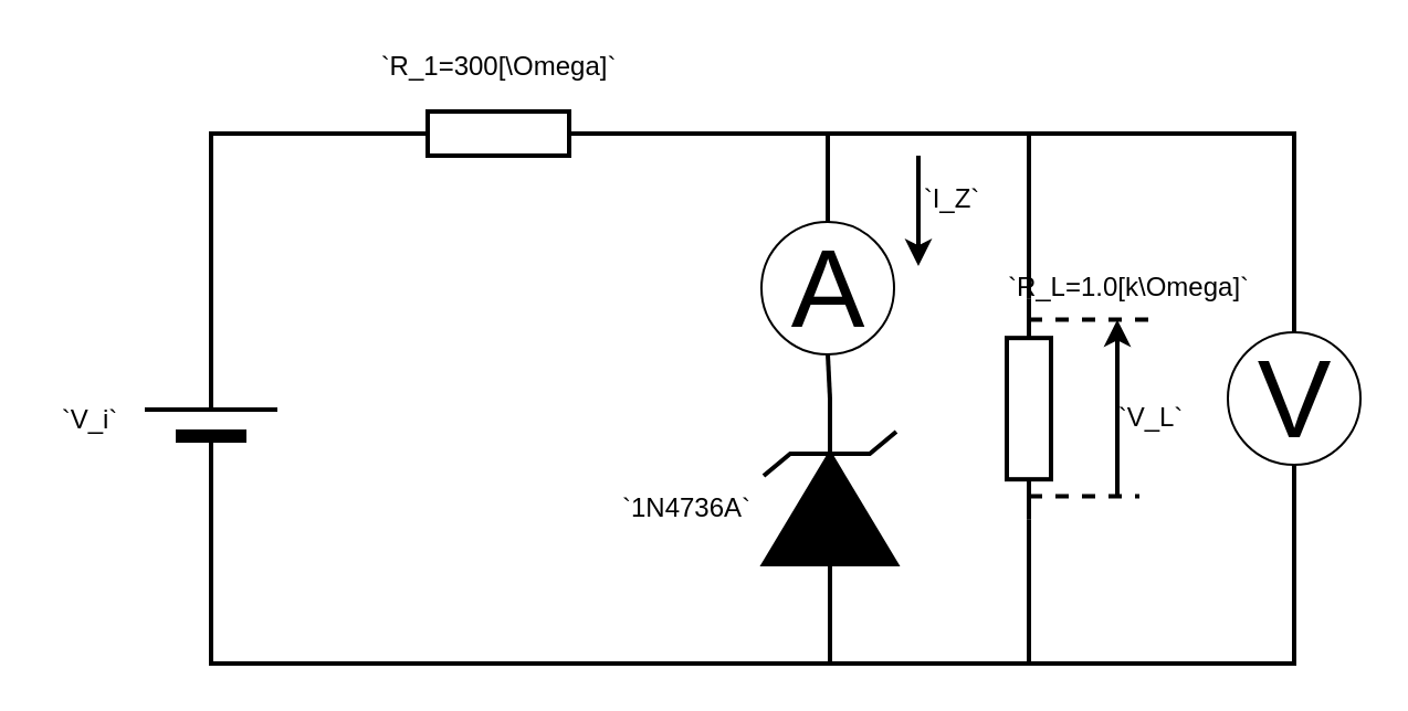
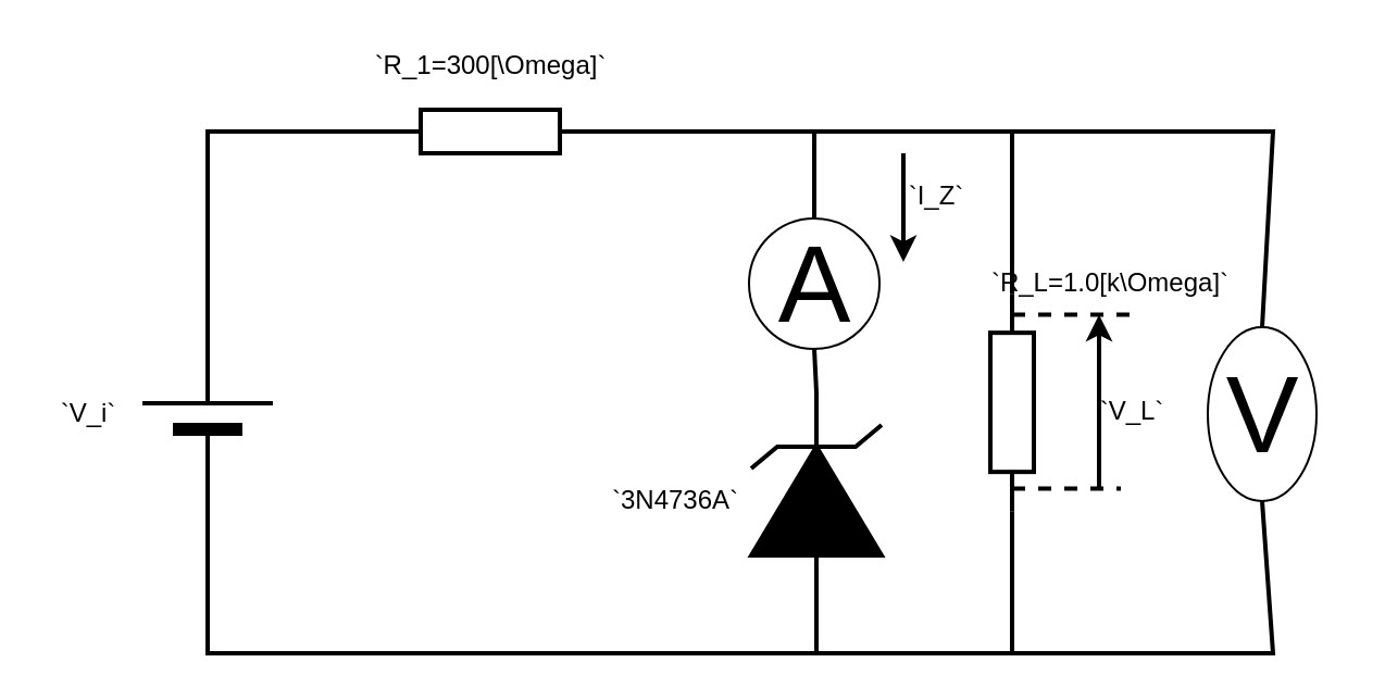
  <mxCell id="0" />
  <mxCell id="1" parent="0" />
  <mxCell id="2" value="A" style="verticalLabelPosition=middle;shadow=0;dashed=0;align=center;html=1;verticalAlign=middle;strokeWidth=1;shape=ellipse;aspect=fixed;fontSize=50;" parent="1" vertex="1"><mxGeometry x="344" y="100" width="60" height="60" as="geometry" /></mxCell>
  <mxCell id="3" value="" style="verticalLabelPosition=bottom;shadow=0;dashed=0;align=center;fillColor=#000000;html=1;verticalAlign=top;strokeWidth=2;shape=mxgraph.electrical.miscellaneous.monocell_battery;rotation=-90;" parent="1" vertex="1"><mxGeometry x="45" y="160" width="100" height="60" as="geometry" /></mxCell>
  <mxCell id="4" value="" style="endArrow=none;html=1;exitX=0;exitY=0.5;exitDx=0;exitDy=0;exitPerimeter=0;strokeWidth=2;rounded=0;" parent="1" source="3" edge="1"><mxGeometry width="50" height="50" relative="1" as="geometry"><mxPoint x="205" y="230" as="sourcePoint" /><mxPoint x="375" y="300" as="targetPoint" /><Array as="points"><mxPoint x="95" y="300" /></Array></mxGeometry></mxCell>
  <mxCell id="5" value="" style="pointerEvents=1;verticalLabelPosition=bottom;shadow=0;dashed=0;align=center;html=1;verticalAlign=top;shape=mxgraph.electrical.resistors.resistor_1;rotation=0;strokeWidth=2;" parent="1" vertex="1"><mxGeometry x="175" y="50" width="100" height="20" as="geometry" /></mxCell>
  <mxCell id="6" value="" style="endArrow=none;html=1;rounded=0;strokeWidth=2;exitX=1;exitY=0.5;exitDx=0;exitDy=0;exitPerimeter=0;entryX=0;entryY=0.5;entryDx=0;entryDy=0;entryPerimeter=0;" parent="1" source="3" target="5" edge="1"><mxGeometry width="50" height="50" relative="1" as="geometry"><mxPoint x="305" y="180" as="sourcePoint" /><mxPoint x="135" y="60" as="targetPoint" /><Array as="points"><mxPoint x="95" y="60" /></Array></mxGeometry></mxCell>
  <mxCell id="7" value="" style="endArrow=none;html=1;rounded=0;strokeWidth=2;entryX=1;entryY=0.5;entryDx=0;entryDy=0;exitX=0;exitY=0.5;exitDx=0;exitDy=0;exitPerimeter=0;entryPerimeter=0;" parent="1" source="25" target="17" edge="1"><mxGeometry width="50" height="50" relative="1" as="geometry"><mxPoint x="374" y="197" as="sourcePoint" /><mxPoint x="495" y="250" as="targetPoint" /><Array as="points"><mxPoint x="375" y="300" /><mxPoint x="465" y="300" /></Array></mxGeometry></mxCell>
  <mxCell id="8" value="" style="endArrow=none;html=1;rounded=0;strokeWidth=2;entryX=0.5;entryY=0;entryDx=0;entryDy=0;exitX=1;exitY=0.5;exitDx=0;exitDy=0;exitPerimeter=0;" parent="1" source="5" target="2" edge="1"><mxGeometry width="50" height="50" relative="1" as="geometry"><mxPoint x="335" y="60" as="sourcePoint" /><mxPoint x="495" y="60" as="targetPoint" /><Array as="points"><mxPoint x="374" y="60" /></Array></mxGeometry></mxCell>
  <mxCell id="9" value="" style="endArrow=none;html=1;rounded=0;strokeWidth=2;entryX=0;entryY=0.5;entryDx=0;entryDy=0;entryPerimeter=0;" parent="1" target="17" edge="1"><mxGeometry width="50" height="50" relative="1" as="geometry"><mxPoint x="375" y="60" as="sourcePoint" /><mxPoint x="495" y="100" as="targetPoint" /><Array as="points"><mxPoint x="465" y="60" /></Array></mxGeometry></mxCell>
  <mxCell id="10" value="`R_1=300[\Omega]`" style="text;html=1;align=center;verticalAlign=middle;resizable=0;points=[];autosize=1;strokeColor=none;fillColor=none;" parent="1" vertex="1"><mxGeometry x="165" y="20" width="120" height="20" as="geometry" /></mxCell>
  <mxCell id="11" value="`I_Z`" style="text;html=1;align=center;verticalAlign=middle;resizable=0;points=[];autosize=1;strokeColor=none;fillColor=none;" parent="1" vertex="1"><mxGeometry x="409.5" y="80" width="40" height="20" as="geometry" /></mxCell>
  <mxCell id="12" value="`V_L`" style="text;html=1;align=center;verticalAlign=middle;resizable=0;points=[];autosize=1;strokeColor=none;fillColor=none;spacingLeft=0;" parent="1" vertex="1"><mxGeometry x="500" y="179.29" width="40" height="20" as="geometry" /></mxCell>
  <mxCell id="13" value="" style="endArrow=classic;html=1;rounded=0;strokeWidth=2;" parent="1" edge="1"><mxGeometry width="50" height="50" relative="1" as="geometry"><mxPoint x="415" y="70" as="sourcePoint" /><mxPoint x="415" y="120" as="targetPoint" /></mxGeometry></mxCell>
  <mxCell id="14" value="" style="endArrow=classic;html=1;rounded=0;strokeWidth=2;spacingLeft=0;" parent="1" edge="1"><mxGeometry width="50" height="50" relative="1" as="geometry"><mxPoint x="505" y="224.29" as="sourcePoint" /><mxPoint x="505" y="144.29" as="targetPoint" /></mxGeometry></mxCell>
- <mxCell id="15" value="`1N4736A`" style="text;html=1;align=center;verticalAlign=middle;resizable=0;points=[];autosize=1;strokeColor=none;fillColor=none;" parent="1" vertex="1"><mxGeometry x="275" y="220" width="70" height="20" as="geometry" /></mxCell>
+ <mxCell id="15" value="`3N4736A`" style="text;html=1;align=center;verticalAlign=middle;resizable=0;points=[];autosize=1;strokeColor=none;fillColor=none;" parent="1" vertex="1"><mxGeometry x="275" y="220" width="70" height="20" as="geometry" /></mxCell>
  <mxCell id="16" value="`V_i`" style="text;html=1;align=center;verticalAlign=middle;resizable=0;points=[];autosize=1;strokeColor=none;fillColor=none;" parent="1" vertex="1"><mxGeometry x="20" y="180" width="40" height="20" as="geometry" /></mxCell>
  <mxCell id="17" value="" style="pointerEvents=1;verticalLabelPosition=bottom;shadow=0;dashed=0;align=center;html=1;verticalAlign=top;shape=mxgraph.electrical.resistors.resistor_1;strokeWidth=2;rotation=90;" parent="1" vertex="1"><mxGeometry x="415" y="174.58" width="100" height="20" as="geometry" /></mxCell>
- <mxCell id="18" value="V" style="verticalLabelPosition=middle;shadow=0;dashed=0;align=center;html=1;verticalAlign=middle;strokeWidth=1;shape=ellipse;aspect=fixed;fontSize=50;" parent="1" vertex="1"><mxGeometry x="555" y="150" width="60" height="60" as="geometry" /></mxCell>
+ <mxCell id="18" value="V" style="verticalLabelPosition=middle;shadow=0;dashed=0;align=center;html=1;verticalAlign=middle;strokeWidth=1;shape=ellipse;aspect=fixed;fontSize=50;" parent="1" vertex="1"><mxGeometry x="555" y="150" width="50" height="80" as="geometry" /></mxCell>
  <mxCell id="19" value="" style="endArrow=none;html=1;rounded=0;strokeWidth=2;entryX=0.5;entryY=0;entryDx=0;entryDy=0;" parent="1" target="18" edge="1"><mxGeometry width="50" height="50" relative="1" as="geometry"><mxPoint x="465" y="60" as="sourcePoint" /><mxPoint x="585" y="190" as="targetPoint" /><Array as="points"><mxPoint x="585" y="60" /></Array></mxGeometry></mxCell>
  <mxCell id="20" value="" style="endArrow=none;html=1;rounded=0;strokeWidth=2;entryX=0.5;entryY=1;entryDx=0;entryDy=0;" parent="1" target="18" edge="1"><mxGeometry width="50" height="50" relative="1" as="geometry"><mxPoint x="465" y="300" as="sourcePoint" /><mxPoint x="605" y="160" as="targetPoint" /><Array as="points"><mxPoint x="585" y="300" /></Array></mxGeometry></mxCell>
  <mxCell id="21" value="`R_L=1.0[k\Omega]`" style="text;html=1;align=center;verticalAlign=middle;resizable=0;points=[];autosize=1;strokeColor=none;fillColor=none;" parent="1" vertex="1"><mxGeometry x="449.5" y="120" width="120" height="20" as="geometry" /></mxCell>
  <mxCell id="22" value="" style="endArrow=none;dashed=1;html=1;rounded=0;strokeWidth=2;spacingLeft=0;" parent="1" edge="1"><mxGeometry width="50" height="50" relative="1" as="geometry"><mxPoint x="465" y="144.29" as="sourcePoint" /><mxPoint x="525" y="144.29" as="targetPoint" /></mxGeometry></mxCell>
  <mxCell id="23" value="" style="endArrow=none;dashed=1;html=1;rounded=0;strokeWidth=2;spacingLeft=0;" parent="1" edge="1"><mxGeometry width="50" height="50" relative="1" as="geometry"><mxPoint x="465" y="224.29" as="sourcePoint" /><mxPoint x="515" y="224.29" as="targetPoint" /></mxGeometry></mxCell>
  <mxCell id="24" style="edgeStyle=orthogonalEdgeStyle;rounded=0;orthogonalLoop=1;jettySize=auto;html=1;exitX=1;exitY=0.5;exitDx=0;exitDy=0;exitPerimeter=0;entryX=0.5;entryY=1;entryDx=0;entryDy=0;endArrow=none;endFill=0;strokeWidth=2;" parent="1" source="25" target="2" edge="1"><mxGeometry relative="1" as="geometry"><Array as="points"><mxPoint x="375" y="160" /></Array></mxGeometry></mxCell>
  <mxCell id="25" value="" style="pointerEvents=1;fillColor=strokeColor;verticalLabelPosition=bottom;shadow=0;dashed=0;align=center;html=1;verticalAlign=top;shape=mxgraph.electrical.diodes.zener_diode_3;rotation=-90;strokeWidth=2;" parent="1" vertex="1"><mxGeometry x="325" y="200" width="100" height="60" as="geometry" /></mxCell>
